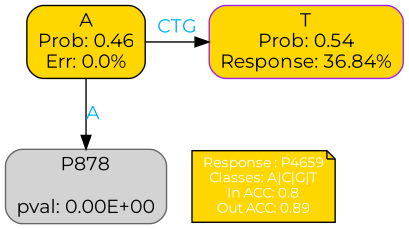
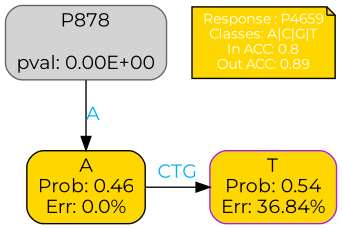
  digraph {
    fontname=Montserrat
    ranksep=equally
    splines=polylines
    node [color=black fillcolor=gold fontname=Montserrat shape=box style="filled, rounded"]
    edge [color=black fontcolor=deepskyblue2 fontname=Montserrat]
    n1 [label="A\nProb: 0.46\nErr: 0.0%"]
-   n2 [color=purple label="T\nProb: 0.54\nResponse: 36.84%"]
+   n2 [color=purple label="T\nProb: 0.54\nErr: 36.84%"]
    n3 [align=left fontcolor=white fontsize=10 label="Response : P4659\nClasses: A|C|G|T\nIn ACC: 0.8\nOut ACC: 0.89\n" shape=note style=filled]
    n4 [color=gray40 fillcolor=lightgrey label="P878\n\npval: 0.00E+00"]
    subgraph sub_1 {
      rank=same
      n1
      n2
    }
    subgraph sub_2 {
      rank=same
      n3
      n4
    }
    n1 -> n2 [label=CTG]
-   n1 -> n4 [label=A]
+   n4 -> n1 [label=A]
  }
